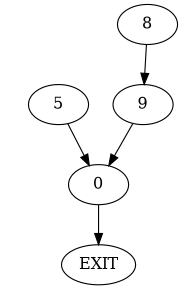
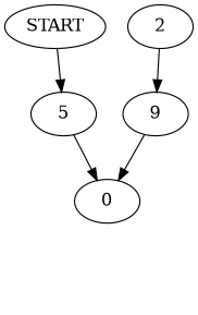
  digraph {
+   n1 [label=START]
    5
    n3 [label=0]
-   n4 [label=EXIT]
    n5 [label=9]
-   2 [label=8]
+   2
+   n1 -> 5
    5 -> n3
-   n3 -> n4
    n5 -> n3
    2 -> n5
  }
